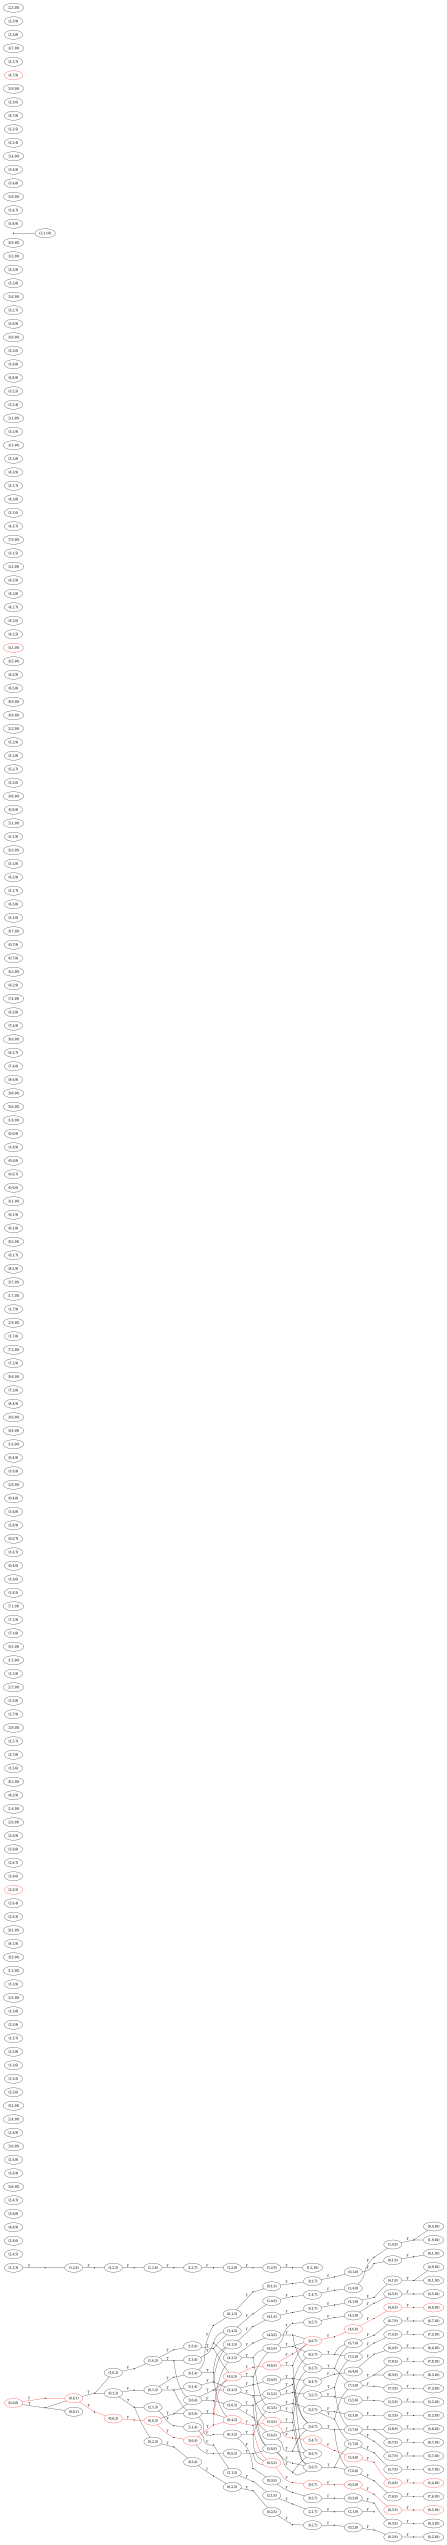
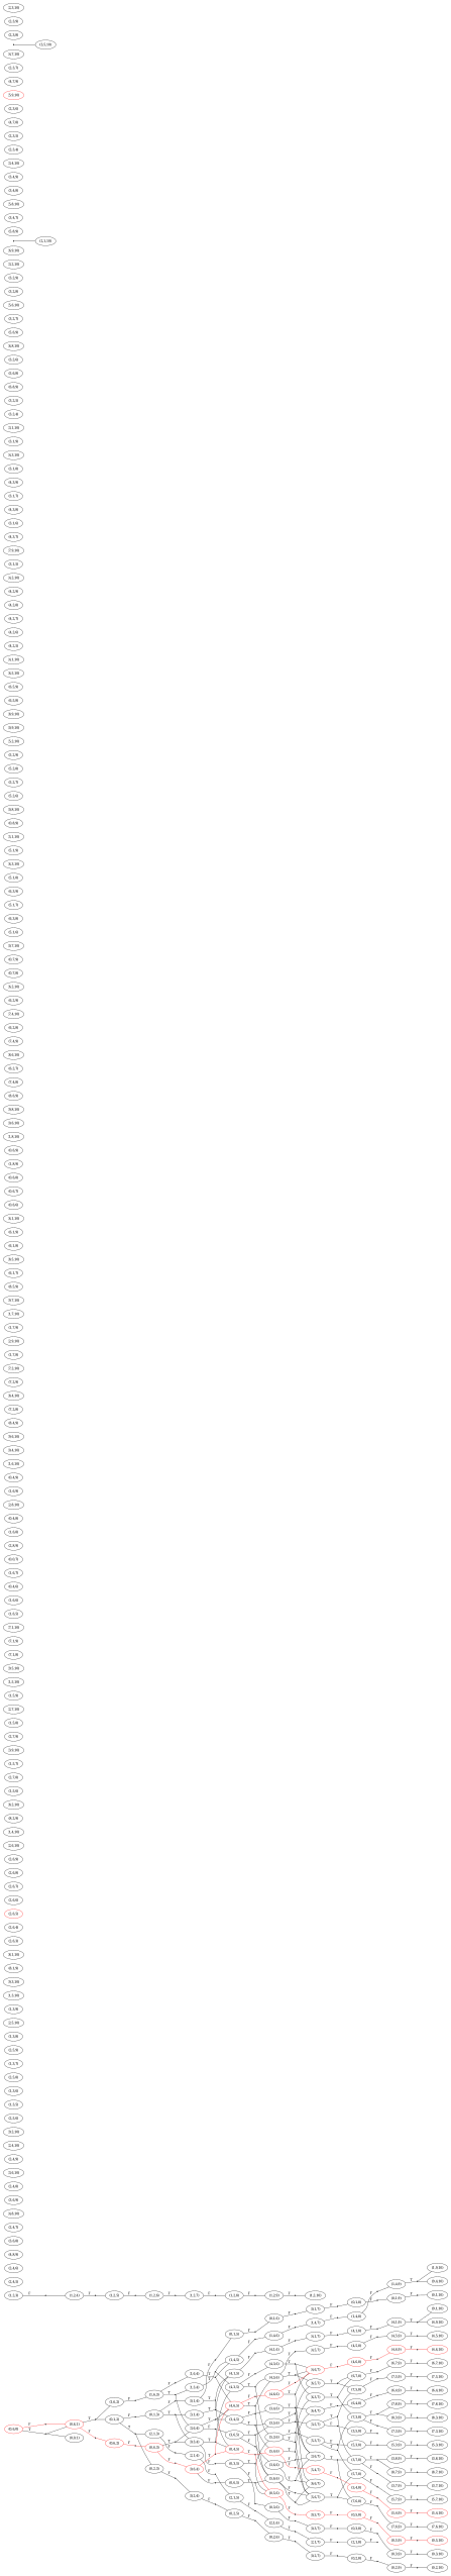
  strict digraph {
    fontname="Noto Serif"
    rankdir=LR
    node [fontname="Noto Serif" shape=ellipse]
    edge [arrowhead=none fontname="Noto Serif"]
    n1 [label="(3,6,4)"]
    n2 [label=T shape=point]
    n3 [label=F shape=point]
    n4 [color=red label="(4,6,5)"]
    n5 [label="(3,4,5)"]
    n6 [label="(3,6,5)"]
    n7 [label="(0,0,1)"]
    n8 [label=F shape=point]
    n9 [label=T shape=point]
    n10 [label="(3,6,6)"]
    n11 [label="(5,6,6)"]
    n12 [label="(3,5,6)"]
    n13 [label="(1,2,3)"]
    n14 [label=F shape=point]
    n15 [label="(1,2,4)"]
    n16 [label=T shape=point]
    n17 [label=F shape=point]
    n18 [label="(3,6,7)"]
    n19 [label="(6,6,7)"]
    n20 [label="(2,4,5)"]
    n21 [label=F shape=point]
    n22 [label="(1,2,5)"]
    n23 [label=T shape=point]
    n24 [label="(3,7,8)"]
    n25 [label="(7,6,8)"]
    n26 [label="(2,4,6)"]
    n27 [label=F shape=point]
    n28 [label="(1,2,6)"]
    n29 [label="(4,8,9)"]
    n30 [label="(3,6,8)"]
    n31 [label="(2,4,7)"]
    n32 [label=F shape=point]
    n33 [label="(1,2,7)"]
    n34 [label="(4,8,10)"]
    n35 [label="(3,6,9)"]
    n36 [label="(2,4,8)"]
    n37 [label=F shape=point]
    n38 [label="(1,2,8)"]
    n39 [label="(3,6,10)"]
    n40 [label="(2,4,9)"]
    n41 [label=F shape=point]
    n42 [label="(1,2,9)"]
    n43 [label="(2,4,10)"]
    n44 [label=F shape=point]
    n45 [label="(1,2,10)"]
    n46 [label="(9,2,10)"]
    n47 [label="(0,1,2)"]
    n48 [label=T shape=point]
    n49 [label=F shape=point]
    n50 [label="(0,2,3)"]
    n51 [label="(2,1,3)"]
    n52 [label="(0,1,3)"]
    n53 [label=T shape=point]
    n54 [label=F shape=point]
    n55 [label="(0,3,4)"]
    n56 [label="(3,1,4)"]
    n57 [label="(0,1,4)"]
    n58 [label="(1,3,4)"]
    n59 [label=T shape=point]
    n60 [label="(1,4,5)"]
    n61 [label="(4,3,5)"]
    n62 [label="(2,5,6)"]
    n63 [label=F shape=point]
    n64 [label=T shape=point]
    n65 [label="(0,1,5)"]
    n66 [color=red label="(0,4,5)"]
    n67 [label="(4,1,5)"]
    n68 [label="(1,3,5)"]
    n69 [label=F shape=point]
    n70 [label=T shape=point]
    n71 [label="(3,7,9)"]
    n72 [label="(3,8,9)"]
    n73 [label="(8,7,9)"]
    n74 [label=F shape=point]
    n75 [label="(0,1,6)"]
    n76 [label="(1,3,6)"]
    n77 [label="(4,9,10)"]
    n78 [label=F shape=point]
    n79 [label="(3,7,10)"]
    n80 [label="(2,5,8)"]
    n81 [label=F shape=point]
    n82 [label="(0,1,7)"]
    n83 [label="(1,3,7)"]
    n84 [label="(2,5,9)"]
    n85 [label=F shape=point]
    n86 [label="(0,1,8)"]
    n87 [label="(1,3,8)"]
    n88 [label="(2,5,10)"]
    n89 [label=F shape=point]
    n90 [label="(0,1,9)"]
    n91 [label="(1,3,9)"]
    n92 [label=F shape=point]
    n93 [label="(0,1,10)"]
    n94 [label="(1,3,10)"]
    n95 [label="(9,3,10)"]
    n96 [label="(8,1,9)"]
    n97 [label="(8,1,10)"]
    n98 [label="(2,6,3)"]
    n99 [label="(2,6,4)"]
    n100 [label=F shape=point]
    n101 [label="(0,2,4)"]
    n102 [color=red label="(2,6,5)"]
    n103 [label=F shape=point]
    n104 [label="(0,2,5)"]
    n105 [label="(2,6,6)"]
    n106 [label=F shape=point]
    n107 [label="(1,4,6)"]
    n108 [label=F shape=point]
    n109 [label="(0,2,6)"]
    n110 [label="(2,6,7)"]
    n111 [label=F shape=point]
    n112 [label="(1,4,7)"]
    n113 [label=F shape=point]
    n114 [label="(3,8,10)"]
    n115 [label=F shape=point]
    n116 [label="(0,2,7)"]
    n117 [label="(2,6,8)"]
    n118 [label=F shape=point]
    n119 [label="(1,4,8)"]
    n120 [label=F shape=point]
    n121 [label="(0,2,8)"]
    n122 [label="(2,6,9)"]
    n123 [label=F shape=point]
    n124 [label="(1,4,9)"]
    n125 [label=F shape=point]
    n126 [label="(0,2,9)"]
    n127 [label="(2,6,10)"]
    n128 [label=T shape=point]
    n129 [label="(9,4,10)"]
    n130 [label="(1,9,10)"]
    n131 [label=F shape=point]
    n132 [label="(0,2,10)"]
    n133 [label="(1,4,10)"]
    n134 [label="(8,2,9)"]
    n135 [label="(8,2,10)"]
    n136 [label=F shape=point]
    n137 [label=T shape=point]
    n138 [label="(0,3,5)"]
    n139 [label=F shape=point]
    n140 [label=T shape=point]
    n141 [label="(0,3,6)"]
    n142 [color=red label="(0,5,6)"]
    n143 [label="(5,3,6)"]
    n144 [label="(1,5,6)"]
    n145 [label=F shape=point]
    n146 [label="(0,3,7)"]
    n147 [label="(2,7,8)"]
    n148 [label="(1,5,7)"]
    n149 [label=F shape=point]
    n150 [label="(0,3,8)"]
    n151 [label="(3,9,10)"]
    n152 [label="(2,7,9)"]
    n153 [label="(1,5,8)"]
    n154 [label=F shape=point]
    n155 [label="(0,3,9)"]
    n156 [label="(2,7,10)"]
    n157 [label="(1,5,9)"]
    n158 [label=F shape=point]
    n159 [label="(0,3,10)"]
    n160 [label="(1,5,10)"]
    n161 [label="(9,5,10)"]
    n162 [label="(8,3,9)"]
    n163 [label=F shape=point]
    n164 [label="(8,3,10)"]
    n165 [label="(7,1,8)"]
    n166 [label="(7,1,9)"]
    n167 [label="(7,1,10)"]
    n168 [label="(1,6,2)"]
    n169 [label=F shape=point]
    n170 [label="(1,6,3)"]
    n171 [label=F shape=point]
    n172 [label=T shape=point]
    n173 [label="(1,6,4)"]
    n174 [label=T shape=point]
    n175 [label="(1,6,5)"]
    n176 [label=T shape=point]
    n177 [color=red label="(5,4,6)"]
    n178 [label="(1,6,6)"]
    n179 [label="(0,4,6)"]
    n180 [label="(1,6,7)"]
    n181 [label="(0,0,7)"]
    n182 [label="(2,8,9)"]
    n183 [label="(1,6,8)"]
    n184 [label="(0,4,8)"]
    n185 [label="(2,8,10)"]
    n186 [label="(1,6,9)"]
    n187 [label="(0,4,9)"]
    n188 [label="(1,6,10)"]
    n189 [label="(0,4,10)"]
    n190 [label="(9,6,10)"]
    n191 [label="(8,4,9)"]
    n192 [label="(7,2,8)"]
    n193 [label="(8,4,10)"]
    n194 [label="(7,2,9)"]
    n195 [label="(7,2,10)"]
    n196 [label=F shape=point]
    n197 [color=red label="(0,5,7)"]
    n198 [label=F shape=point]
    n199 [color=red label="(0,5,8)"]
    n200 [label="(1,7,8)"]
    n201 [label=F shape=point]
    n202 [color=red label="(0,5,9)"]
    n203 [label="(2,9,10)"]
    n204 [label="(1,7,9)"]
    n205 [label=F shape=point]
    n206 [color=red label="(0,5,10)"]
    n207 [label="(1,7,10)"]
    n208 [label="(9,7,10)"]
    n209 [label="(8,5,9)"]
    n210 [label="(7,3,8)"]
    n211 [label=F shape=point]
    n212 [label=T shape=point]
    n213 [label="(7,3,9)"]
    n214 [label="(7,8,9)"]
    n215 [label="(6,1,7)"]
    n216 [label="(8,5,10)"]
    n217 [label=F shape=point]
    n218 [label="(7,3,10)"]
    n219 [label="(6,1,8)"]
    n220 [label="(6,1,9)"]
    n221 [label="(6,1,10)"]
    n222 [color=red label="(0,6,0)"]
    n223 [label=F shape=point]
    n224 [label=T shape=point]
    n225 [color=red label="(0,6,1)"]
    n226 [label=T shape=point]
    n227 [label=F shape=point]
    n228 [color=red label="(0,6,2)"]
    n229 [label=F shape=point]
    n230 [color=red label="(0,6,3)"]
    n231 [label=F shape=point]
    n232 [label=T shape=point]
    n233 [color=red label="(0,6,4)"]
    n234 [label=T shape=point]
    n235 [label=F shape=point]
    n236 [label="(0,6,5)"]
    n237 [label=T shape=point]
    n238 [label="(0,6,6)"]
    n239 [label="(0,6,7)"]
    n240 [label="(0,6,8)"]
    n241 [label="(1,8,9)"]
    n242 [label="(0,6,9)"]
    n243 [label="(1,8,10)"]
    n244 [label="(0,6,10)"]
    n245 [label="(9,8,10)"]
    n246 [label="(8,6,9)"]
    n247 [label="(7,4,8)"]
    n248 [label="(6,2,7)"]
    n249 [label="(8,6,10)"]
    n250 [label="(7,4,9)"]
    n251 [label="(6,2,8)"]
    n252 [label="(7,4,10)"]
    n253 [label="(6,2,9)"]
    n254 [label="(6,2,10)"]
    n255 [label="(0,7,8)"]
    n256 [label="(0,7,9)"]
    n257 [label="(0,7,10)"]
    n258 [label=F shape=point]
    n259 [label="(8,7,10)"]
    n260 [label="(7,5,8)"]
    n261 [label=F shape=point]
    n262 [label="(7,5,9)"]
    n263 [label="(6,3,7)"]
    n264 [label=T shape=point]
    n265 [label="(6,7,8)"]
    n266 [label="(5,1,6)"]
    n267 [label=F shape=point]
    n268 [label="(7,5,10)"]
    n269 [label="(6,3,8)"]
    n270 [label="(5,1,7)"]
    n271 [label="(6,3,9)"]
    n272 [label="(5,1,8)"]
    n273 [label="(6,3,10)"]
    n274 [label="(5,1,9)"]
    n275 [label="(5,1,10)"]
    n276 [label="(0,8,9)"]
    n277 [label="(0,8,10)"]
    n278 [label=F shape=point]
    n279 [label="(7,6,9)"]
    n280 [label="(6,4,7)"]
    n281 [label=F shape=point]
    n282 [label="(6,4,8)"]
    n283 [label="(5,2,6)"]
    n284 [label=F shape=point]
    n285 [label="(7,6,10)"]
    n286 [label=F shape=point]
    n287 [label="(6,4,9)"]
    n288 [label="(5,2,7)"]
    n289 [label=F shape=point]
    n290 [label="(6,4,10)"]
    n291 [label="(5,2,8)"]
    n292 [label="(5,2,9)"]
    n293 [label="(5,2,10)"]
    n294 [label="(0,9,10)"]
    n295 [label="(6,5,7)"]
    n296 [label=T shape=point]
    n297 [label=F shape=point]
    n298 [label=T shape=point]
    n299 [label="(5,3,7)"]
    n300 [label="(5,6,7)"]
    n301 [label=F shape=point]
    n302 [label="(4,1,6)"]
    n303 [label="(8,9,10)"]
    n304 [label="(6,5,8)"]
    n305 [label=F shape=point]
    n306 [label=T shape=point]
    n307 [label="(5,3,8)"]
    n308 [label="(5,7,8)"]
    n309 [label=F shape=point]
    n310 [label="(4,1,7)"]
    n311 [label="(6,5,9)"]
    n312 [label=F shape=point]
    n313 [label="(5,3,9)"]
    n314 [label=F shape=point]
    n315 [label="(4,1,8)"]
    n316 [label="(6,5,10)"]
    n317 [label=F shape=point]
    n318 [label="(5,3,10)"]
    n319 [label=F shape=point]
    n320 [label="(4,1,9)"]
    n321 [label=T shape=point]
    n322 [label="(9,1,10)"]
-   n323 [label="(4,1,10)" color=red]
+   n323 [label="(4,1,10)"]
    n324 [label=F shape=point]
    n325 [label=T shape=point]
    n326 [color=red label="(5,4,7)"]
    n327 [label="(4,2,5)"]
    n328 [label=F shape=point]
    n329 [label="(7,8,10)"]
    n330 [label=F shape=point]
    n331 [color=red label="(5,4,8)"]
    n332 [label="(4,2,6)"]
    n333 [label=F shape=point]
    n334 [color=red label="(5,4,9)"]
    n335 [label="(4,2,7)"]
    n336 [label=F shape=point]
    n337 [color=red label="(5,4,10)"]
    n338 [label="(4,2,8)"]
    n339 [label="(4,2,9)"]
    n340 [label="(4,2,10)"]
    n341 [label=F shape=point]
    n342 [label=T shape=point]
    n343 [label="(4,3,6)"]
    n344 [label="(4,5,6)"]
    n345 [label=T shape=point]
    n346 [label=F shape=point]
    n347 [label="(6,7,9)"]
    n348 [label=T shape=point]
    n349 [color=red label="(4,6,7)"]
    n350 [label="(3,1,5)"]
    n351 [label="(7,9,10)"]
    n352 [label=F shape=point]
    n353 [label="(6,7,10)"]
    n354 [label="(4,3,7)"]
    n355 [label="(3,1,6)"]
    n356 [label="(4,3,8)"]
    n357 [label="(3,1,7)"]
    n358 [label="(4,3,9)"]
    n359 [label="(3,1,8)"]
    n360 [label="(4,3,10)"]
    n361 [label="(3,1,9)"]
    n362 [label="(3,1,10)"]
    n363 [label=T shape=point]
    n364 [label=F shape=point]
    n365 [label="(3,2,4)"]
    n366 [label=T shape=point]
    n367 [label="(3,2,5)"]
    n368 [label="(6,8,9)"]
    n369 [label="(5,6,8)"]
    n370 [label="(3,2,6)"]
    n371 [label="(6,8,10)"]
    n372 [label="(5,6,9)"]
    n373 [label="(3,2,7)"]
    n374 [label="(5,6,10)"]
    n375 [label="(3,2,8)"]
    n376 [label="(3,2,9)"]
    n377 [label="(3,2,10)"]
    n378 [label=F shape=point]
    n379 [label="(2,1,4)"]
    n380 [label=T shape=point]
    n381 [label=F shape=point]
    n382 [label="(4,5,7)"]
    n383 [label=F shape=point]
    n384 [label="(2,1,5)"]
    n385 [label=F shape=point]
    n386 [label="(5,7,9)"]
    n387 [label=F shape=point]
    n388 [label="(4,5,8)"]
    n389 [label=F shape=point]
    n390 [label="(2,1,6)"]
    n391 [label="(6,9,10)"]
    n392 [label=F shape=point]
    n393 [label="(5,7,10)"]
    n394 [label=F shape=point]
    n395 [label="(4,5,9)"]
    n396 [label=F shape=point]
    n397 [label="(2,1,7)"]
    n398 [label=F shape=point]
    n399 [label="(4,5,10)"]
    n400 [label=F shape=point]
    n401 [label="(2,1,8)"]
    n402 [label=F shape=point]
    n403 [label=F shape=point]
    n404 [label="(2,1,10)"]
    n405 [label=F shape=point]
    n406 [label=T shape=point]
    n407 [color=red label="(4,6,6)"]
    n408 [label=T shape=point]
    n409 [label=F shape=point]
    n410 [label=T shape=point]
    n411 [label=F shape=point]
    n412 [label="(3,4,6)"]
    n413 [label=F shape=point]
    n414 [color=red label="(4,6,8)"]
    n415 [label=T shape=point]
    n416 [label="(5,8,9)"]
    n417 [label=F shape=point]
    n418 [color=red label="(4,6,9)"]
    n419 [label="(3,4,7)"]
    n420 [label="(5,8,10)"]
    n421 [label=F shape=point]
    n422 [color=red label="(4,6,10)"]
    n423 [label="(3,4,8)"]
    n424 [label="(3,4,9)"]
    n425 [label="(3,4,10)"]
    n426 [label="(2,3,4)"]
    n427 [label=T shape=point]
    n428 [label=F shape=point]
    n429 [label="(3,5,7)"]
    n430 [label="(2,3,5)"]
    n431 [label="(4,7,8)"]
    n432 [label=T shape=point]
    n433 [label=F shape=point]
    n434 [label="(3,5,8)"]
    n435 [label="(2,3,6)"]
-   n436 [label="(5,9,10)"]
-   n437 [label="(4,7,9)" color=red]
+   n436 [label="(5,9,10)" color=red]
+   n437 [label="(4,7,9)"]
    n438 [label=F shape=point]
-   n439 [label="(3,5,9)"]
    n440 [label="(2,3,7)"]
    n441 [label="(4,7,10)"]
    n442 [label=F shape=point]
    n443 [label="(3,5,10)"]
    n444 [label="(2,3,8)"]
    n445 [label="(2,3,9)"]
    n446 [label="(2,3,10)"]
    n1 -> n2 [label=T]
    n1 -> n3 [label=F]
    n2 -> n4
    n2 -> n5
    n3 -> n6
    n4 -> n405 [color=red label=F]
    n4 -> n406 [label=T]
    n5 -> n410 [label=T]
    n5 -> n411 [label=F]
    n6 -> n8 [label=F]
    n6 -> n9 [label=T]
    n8 -> n10
    n9 -> n11
    n9 -> n12
    n10 -> n16 [label=T]
    n10 -> n17 [label=F]
    n11 -> n363 [label=T]
    n11 -> n364 [label=F]
    n12 -> n427 [label=T]
    n12 -> n428 [label=F]
    n13 -> n14 [label=F]
    n14 -> n15
    n15 -> n21 [label=F]
    n16 -> n18
    n16 -> n19
    n17 -> n18
    n18 -> n23 [label=T]
    n21 -> n22
    n22 -> n27 [label=F]
    n23 -> n24
    n23 -> n25
    n24 -> n69 [label=F]
    n24 -> n70 [label=T]
    n25 -> n278 [label=F]
    n27 -> n28
    n28 -> n32 [label=F]
    n32 -> n33
    n33 -> n37 [label=F]
    n37 -> n38
    n38 -> n41 [label=F]
    n41 -> n42
    n42 -> n44 [label=F]
    n44 -> n45
    n47 -> n48 [label=T]
    n47 -> n49 [label=F]
    n48 -> n50
    n48 -> n51
    n49 -> n52
    n50 -> n100 [label=F]
    n51 -> n378 [label=F]
    n52 -> n53 [label=T]
    n52 -> n54 [label=F]
    n53 -> n55
    n53 -> n56
    n54 -> n57
    n55 -> n136 [label=F]
    n55 -> n137 [label=T]
    n56 -> n345 [label=T]
    n57 -> n63 [label=F]
    n57 -> n64 [label=T]
    n58 -> n59 [label=T]
    n59 -> n60
    n59 -> n61
    n60 -> n106 [label=F]
    n61 -> n341 [label=F]
    n61 -> n342 [label=T]
    n63 -> n65
    n64 -> n66
    n64 -> n67
    n65 -> n74 [label=F]
    n66 -> n176 [color=red label=T]
    n67 -> n301 [label=F]
    n69 -> n71
    n70 -> n72
    n70 -> n73
    n71 -> n78 [label=F]
    n72 -> n113 [label=F]
    n73 -> n258 [label=F]
    n74 -> n75
    n75 -> n81 [label=F]
    n78 -> n79
    n81 -> n82
    n82 -> n85 [label=F]
    n85 -> n86
    n86 -> n89 [label=F]
    n89 -> n90
    n90 -> n92 [label=F]
    n92 -> n93
    n100 -> n101
    n101 -> n103 [label=F]
    n103 -> n104
    n104 -> n108 [label=F]
    n106 -> n107
    n107 -> n111 [label=F]
    n108 -> n109
    n109 -> n115 [label=F]
    n111 -> n112
    n112 -> n118 [label=F]
    n113 -> n114
    n115 -> n116
    n116 -> n120 [label=F]
    n118 -> n119
    n119 -> n123 [label=F]
    n120 -> n121
    n121 -> n125 [label=F]
    n123 -> n124
    n124 -> n128 [label=T]
    n125 -> n126
    n126 -> n131 [label=F]
    n128 -> n129
    n128 -> n130
    n131 -> n132
    n136 -> n138
    n137 -> n61
    n137 -> n66
    n138 -> n139 [label=F]
    n138 -> n140 [label=T]
    n139 -> n141
    n140 -> n142
    n140 -> n143
    n141 -> n145 [label=F]
    n142 -> n196 [color=red label=F]
    n143 -> n297 [label=F]
    n143 -> n298 [label=T]
    n145 -> n146
    n146 -> n149 [label=F]
    n149 -> n150
    n150 -> n154 [label=F]
    n154 -> n155
    n155 -> n158 [label=F]
    n158 -> n159
    n162 -> n163 [label=F]
    n163 -> n164
    n168 -> n169 [label=F]
    n169 -> n170
    n170 -> n171 [label=F]
    n170 -> n172 [label=T]
    n171 -> n173
    n172 -> n1
    n172 -> n58
    n173 -> n174 [label=T]
    n174 -> n4
    n174 -> n60
    n176 -> n142 [color=red]
    n176 -> n177 [color=red]
    n177 -> n324 [color=red label=F]
    n177 -> n325 [label=T]
    n196 -> n197 [color=red]
    n197 -> n198 [color=red label=F]
    n198 -> n199 [color=red]
    n199 -> n201 [color=red label=F]
    n201 -> n202 [color=red]
    n202 -> n205 [color=red label=F]
    n205 -> n206 [color=red]
    n210 -> n211 [label=F]
    n210 -> n212 [label=T]
    n211 -> n213
    n212 -> n162
    n212 -> n214
    n213 -> n217 [label=F]
    n214 -> n328 [label=F]
    n217 -> n218
    n222 -> n223 [color=red label=F]
    n222 -> n224 [label=T]
    n223 -> n225 [color=red]
    n224 -> n7
    n224 -> n225
    n225 -> n226 [label=T]
    n225 -> n227 [color=red label=F]
    n226 -> n47
    n226 -> n168
    n227 -> n228 [color=red]
    n228 -> n229 [color=red label=F]
    n229 -> n230 [color=red]
    n230 -> n231 [color=red label=F]
    n230 -> n232 [label=T]
    n231 -> n233 [color=red]
    n232 -> n1
    n232 -> n55
    n233 -> n234 [color=red label=T]
    n233 -> n235 [label=F]
    n234 -> n4 [color=red]
    n234 -> n66 [color=red]
    n235 -> n236
    n236 -> n237 [label=T]
    n237 -> n11
    n237 -> n142
    n258 -> n259
    n260 -> n261 [label=F]
    n261 -> n262
    n262 -> n267 [label=F]
    n263 -> n264 [label=T]
    n264 -> n210
    n264 -> n265
    n265 -> n346 [label=F]
    n267 -> n268
    n278 -> n279
    n279 -> n284 [label=F]
    n280 -> n281 [label=F]
    n281 -> n282
    n282 -> n286 [label=F]
    n284 -> n285
    n286 -> n287
    n287 -> n289 [label=F]
    n289 -> n290
    n295 -> n296 [label=T]
    n296 -> n260
    n296 -> n265
    n297 -> n299
    n298 -> n263
    n298 -> n300
    n299 -> n305 [label=F]
    n299 -> n306 [label=T]
    n300 -> n366 [label=T]
    n301 -> n302
    n302 -> n309 [label=F]
    n305 -> n307
    n306 -> n210
    n306 -> n308
    n307 -> n312 [label=F]
    n308 -> n385 [label=F]
    n309 -> n310
    n310 -> n314 [label=F]
    n312 -> n313
    n313 -> n317 [label=F]
    n314 -> n315
    n315 -> n319 [label=F]
    n317 -> n318
    n319 -> n320
    n320 -> n321 [label=T]
    n321 -> n77
    n321 -> n322
    n324 -> n326 [color=red]
    n325 -> n280
    n325 -> n300
    n326 -> n330 [color=red label=F]
    n328 -> n329
    n330 -> n331 [color=red]
    n331 -> n333 [color=red label=F]
    n333 -> n334 [color=red]
    n334 -> n336 [color=red label=F]
    n336 -> n337 [color=red]
    n341 -> n343
    n342 -> n143
    n342 -> n344
    n343 -> n348 [label=T]
    n344 -> n380 [label=T]
    n344 -> n381 [label=F]
    n345 -> n5
    n345 -> n67
    n346 -> n347
    n347 -> n352 [label=F]
    n348 -> n263
    n348 -> n349
    n349 -> n413 [color=red label=F]
    n352 -> n353
    n363 -> n19
    n363 -> n300
    n364 -> n300
    n366 -> n25
    n366 -> n308
    n378 -> n379
    n379 -> n383 [label=F]
    n380 -> n295
    n380 -> n349
    n381 -> n382
    n382 -> n387 [label=F]
    n383 -> n384
    n384 -> n389 [label=F]
    n385 -> n386
    n386 -> n392 [label=F]
    n387 -> n388
    n388 -> n394 [label=F]
    n389 -> n390
    n390 -> n396 [label=F]
    n392 -> n393
    n394 -> n395
    n395 -> n398 [label=F]
    n396 -> n397
    n397 -> n400 [label=F]
    n398 -> n399
    n400 -> n401
    n401 -> n402 [label=F]
    n403 -> n404
    n405 -> n407 [color=red]
    n406 -> n11
    n406 -> n344
    n407 -> n408 [label=T]
    n407 -> n409 [color=red label=F]
    n408 -> n19
    n408 -> n349
    n409 -> n349 [color=red]
    n410 -> n12
    n410 -> n177
    n411 -> n412
    n412 -> n415 [label=T]
    n413 -> n414 [color=red]
    n414 -> n417 [color=red label=F]
    n415 -> n18
    n415 -> n280
    n417 -> n418 [color=red]
    n418 -> n421 [color=red label=F]
    n421 -> n422 [color=red]
    n427 -> n18
    n427 -> n295
    n428 -> n429
    n429 -> n432 [label=T]
    n429 -> n433 [label=F]
    n432 -> n24
    n432 -> n260
    n433 -> n434
    n434 -> n438 [label=F]
-   n438 -> n439
-   n439 -> n442 [label=F]
    n442 -> n443
  }
